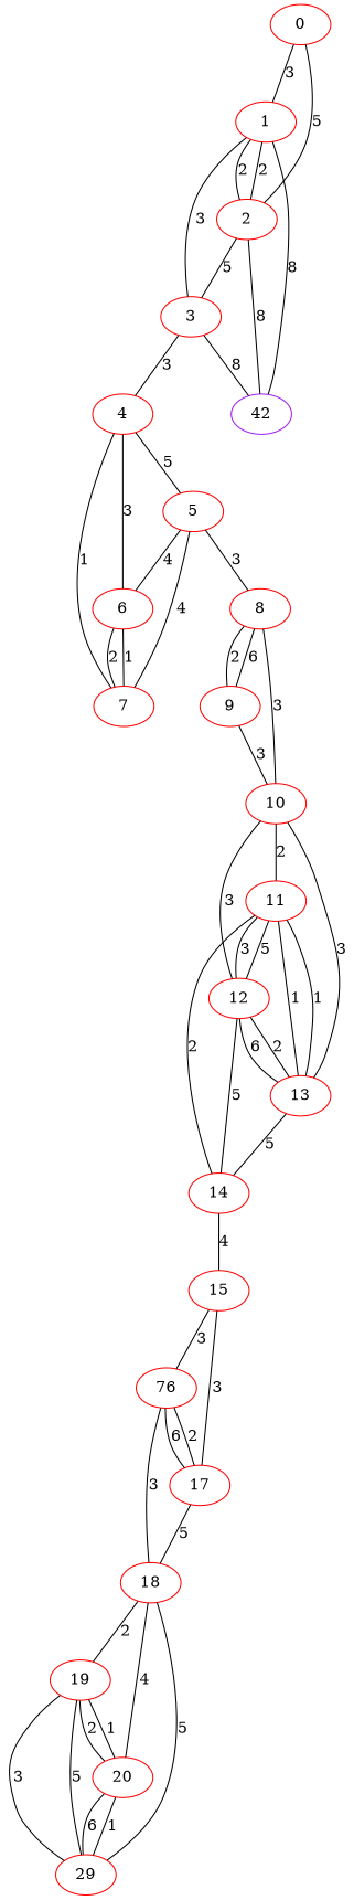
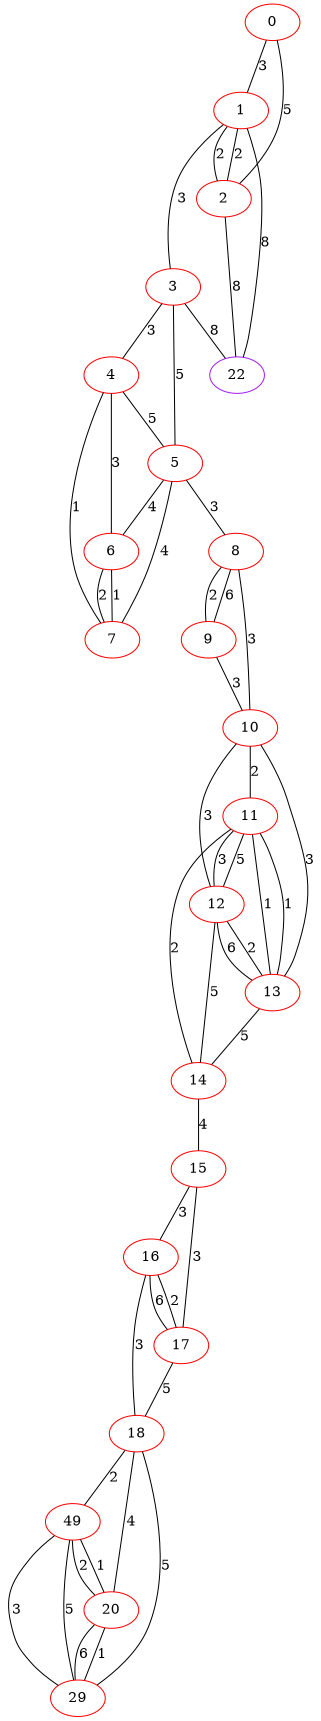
  graph {
    node [color=red weight=1]
    0
    1
    2
    3
-   22 [color=purple weight=4 label=42]
+   22 [color=purple weight=4]
    4
    5
    6
    7
    8
    9
    10
    11
    12
    13
    14
    15
-   16 [label=76]
+   16
    17
    18
-   19
+   19 [label=49]
    20
    n23 [label=29]
    0 -- 1 [label=3]
    0 -- 2 [label=5]
    1 -- 2 [label=2]
    1 -- 2 [label=2]
    1 -- 3 [label=3]
    1 -- 22 [label=8]
-   2 -- 3 [label=5]
+   5 -- 3 [label=5]
    2 -- 22 [label=8]
    3 -- 22 [label=8]
    3 -- 4 [label=3]
    4 -- 5 [label=5]
    4 -- 6 [label=3]
    4 -- 7 [label=1]
    5 -- 6 [label=4]
    5 -- 7 [label=4]
    5 -- 8 [label=3]
    6 -- 7 [label=1]
    6 -- 7 [label=2]
    8 -- 9 [label=6]
    8 -- 9 [label=2]
    8 -- 10 [label=3]
    9 -- 10 [label=3]
    10 -- 11 [label=2]
    10 -- 12 [label=3]
    10 -- 13 [label=3]
    11 -- 12 [label=3]
    11 -- 12 [label=5]
    11 -- 13 [label=1]
    11 -- 13 [label=1]
    11 -- 14 [label=2]
    12 -- 13 [label=2]
    12 -- 13 [label=6]
    12 -- 14 [label=5]
    13 -- 14 [label=5]
    14 -- 15 [label=4]
    15 -- 16 [label=3]
    15 -- 17 [label=3]
    16 -- 17 [label=6]
    16 -- 17 [label=2]
    16 -- 18 [label=3]
    17 -- 18 [label=5]
    18 -- 19 [label=2]
    18 -- 20 [label=4]
    18 -- n23 [label=5]
    19 -- 20 [label=2]
    19 -- 20 [label=1]
    19 -- n23 [label=3]
    19 -- n23 [label=5]
    20 -- n23 [label=1]
    20 -- n23 [label=6]
  }
